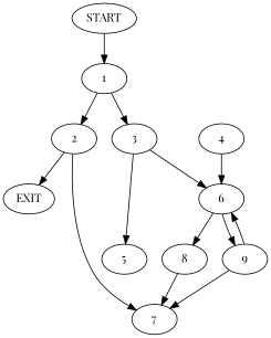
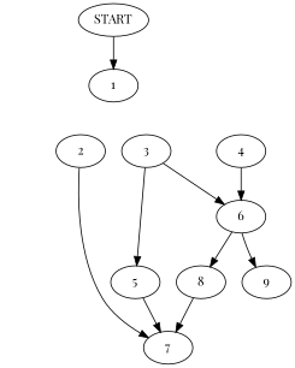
  digraph {
    fontname="Playfair Display"
    node [fontname="Playfair Display"]
    edge [fontname="Playfair Display"]
    n1 [label=START]
    1
    2
    3
-   n5 [label=EXIT]
    7
    5
    6
    4
    8
    9
    n1 -> 1
-   1 -> 2
-   1 -> 3
-   2 -> n5
    2 -> 7
    3 -> 5
    3 -> 6
-   9 -> 7
+   5 -> 7
    6 -> 8
    6 -> 9
    4 -> 6
    8 -> 7
-   9 -> 6
  }
